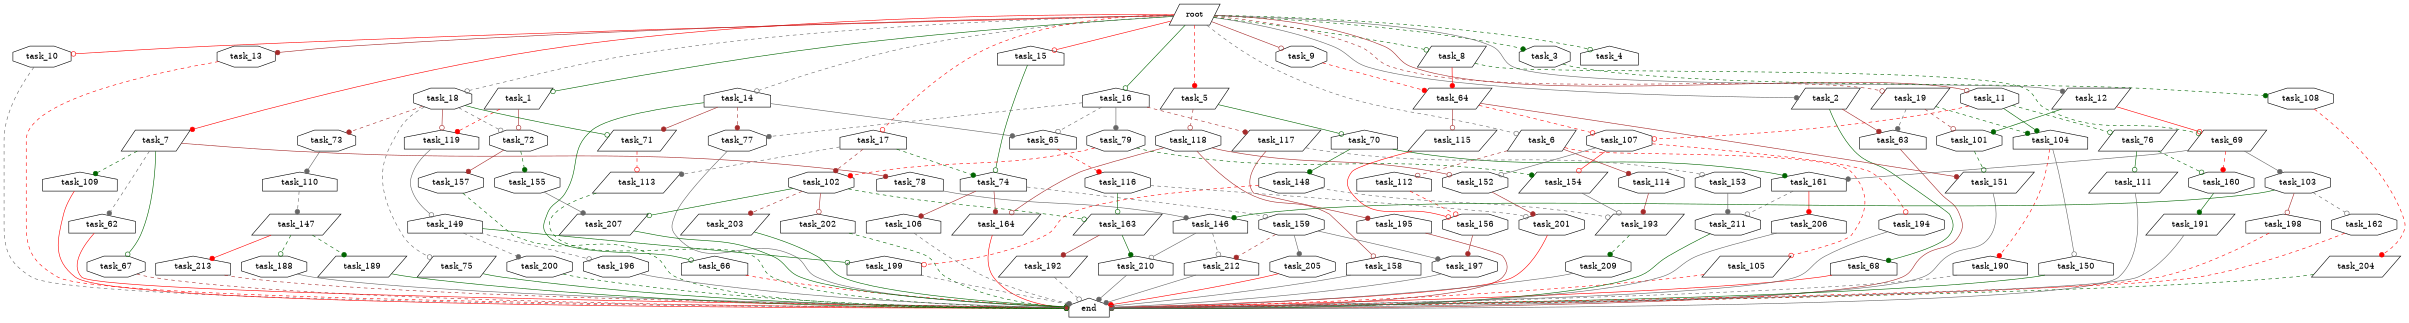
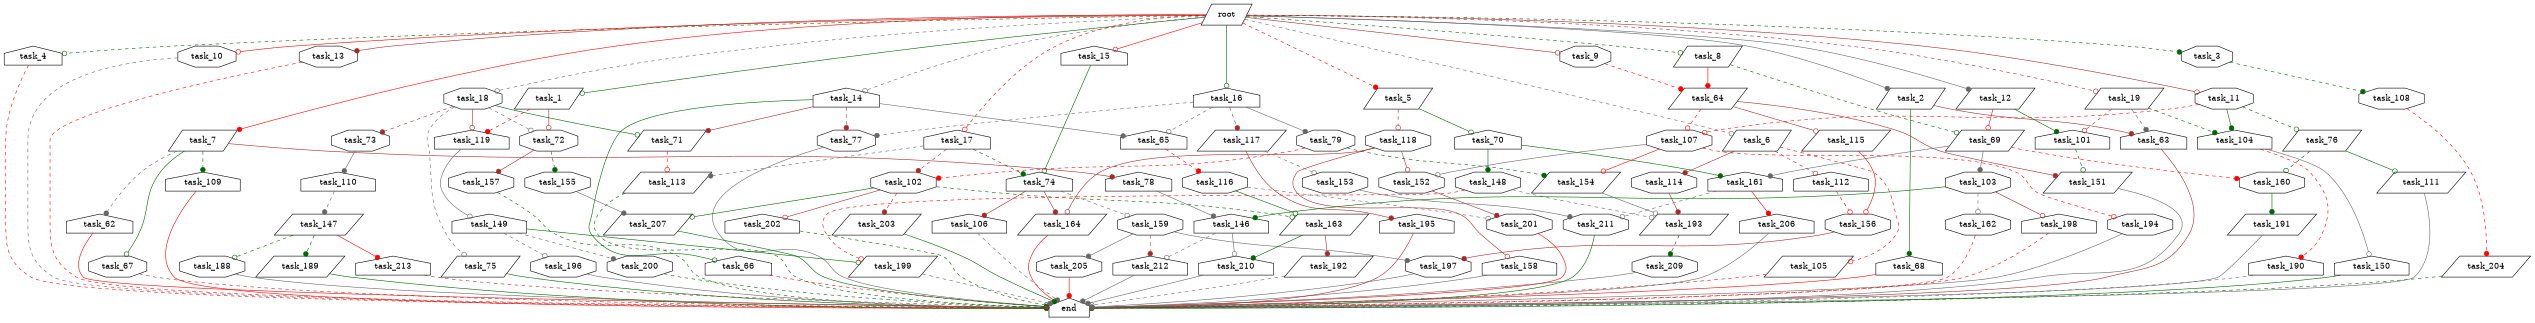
  digraph {
    node [shape=octagon]
    edge [arrowhead=odot color=gray40 style=solid]
    root [shape=parallelogram]
    task_1 [shape=parallelogram]
    task_2 [shape=parallelogram]
    task_3
    task_4 [shape=house]
    task_5 [shape=parallelogram]
    task_6 [shape=parallelogram]
    task_7 [shape=parallelogram]
    task_8 [shape=parallelogram]
    task_9
    task_10
    task_11
    task_12 [shape=parallelogram]
    task_13
    task_14 [shape=house]
    task_15 [shape=house]
    task_16 [shape=house]
    task_17 [shape=house]
    task_18
    task_19 [shape=parallelogram]
    task_72
    task_119 [shape=house]
    task_63 [shape=house]
    task_68 [shape=house]
    task_108
    end [shape=house]
    task_70 [shape=house]
    task_118
    task_105 [shape=parallelogram]
    task_112 [shape=house]
    task_114
    task_62 [shape=house]
    task_67
    task_78 [shape=house]
    task_109 [shape=house]
    task_64 [shape=parallelogram]
    task_69 [shape=parallelogram]
    task_76 [shape=parallelogram]
    task_104 [shape=house]
    task_107
-   task_101
+   task_101 [shape=house]
    task_65 [shape=house]
    task_66 [shape=house]
    task_71 [shape=parallelogram]
    task_77
    task_74 [shape=house]
    task_79
    task_117 [shape=parallelogram]
    task_102
    task_113 [shape=parallelogram]
    task_73
    task_75 [shape=parallelogram]
    task_155
    task_157
    task_149 [shape=house]
    task_204 [shape=parallelogram]
    task_161 [shape=house]
    task_148
    task_164 [shape=parallelogram]
    task_152
    task_158 [shape=house]
    task_156
    task_193 [shape=parallelogram]
    task_146 [shape=house]
    task_115 [shape=parallelogram]
    task_151 [shape=parallelogram]
    task_103
    task_160
    task_111 [shape=parallelogram]
    task_150 [shape=house]
    task_190 [shape=house]
    task_154 [shape=parallelogram]
    task_194
    task_116
    task_106 [shape=house]
    task_159
    task_153
    task_195 [shape=house]
    task_163 [shape=parallelogram]
    task_202 [shape=house]
    task_203 [shape=parallelogram]
    task_207 [shape=parallelogram]
    task_110 [shape=house]
    task_201
    task_162
    task_198 [shape=house]
    task_191 [shape=parallelogram]
    task_211
    task_206 [shape=house]
-   task_199 [shape=house]
+   task_199 [shape=parallelogram]
    task_147 [shape=parallelogram]
    task_212 [shape=house]
    task_197
    task_205
    task_210 [shape=house]
    task_192 [shape=parallelogram]
    task_188
    task_189 [shape=parallelogram]
    task_213 [shape=house]
    task_196
    task_200
    task_209
    root -> task_1 [color=darkgreen]
    root -> task_2 [arrowhead=dot]
    root -> task_3 [arrowhead=dot color=darkgreen style=dashed]
    root -> task_4 [color=darkgreen style=dashed]
    root -> task_5 [arrowhead=dot color=red style=dashed]
    root -> task_6 [style=dashed]
    root -> task_7 [arrowhead=dot color=red]
    root -> task_8 [color=darkgreen style=dashed]
    root -> task_9 [color=brown]
    root -> task_10 [color=red]
    root -> task_11 [color=brown]
    root -> task_12 [arrowhead=dot]
    root -> task_13 [arrowhead=dot color=brown]
    root -> task_14 [style=dashed]
    root -> task_15 [color=red]
    root -> task_16 [color=darkgreen]
    root -> task_17 [color=red style=dashed]
    root -> task_18 [style=dashed]
    root -> task_19 [color=brown style=dashed]
    task_1 -> task_72 [color=brown]
    task_1 -> task_119 [arrowhead=dot color=red style=dashed]
    task_2 -> task_63 [arrowhead=dot color=brown]
    task_2 -> task_68 [arrowhead=dot color=darkgreen]
    task_3 -> task_108 [arrowhead=dot color=darkgreen style=dashed]
+   task_4 -> end [color=red style=dashed]
    task_5 -> task_70 [color=darkgreen]
    task_5 -> task_118 [color=brown style=dashed]
    task_6 -> task_105 [color=red style=dashed]
    task_6 -> task_112 [color=brown style=dashed]
    task_6 -> task_114 [arrowhead=dot color=brown]
    task_7 -> task_62 [arrowhead=dot style=dashed]
    task_7 -> task_67 [color=darkgreen]
    task_7 -> task_78 [arrowhead=dot color=brown]
    task_7 -> task_109 [arrowhead=dot color=darkgreen style=dashed]
    task_8 -> task_64 [arrowhead=dot color=red]
    task_8 -> task_69 [color=darkgreen style=dashed]
    task_9 -> task_64 [arrowhead=dot color=red style=dashed]
    task_10 -> end [style=dashed]
    task_11 -> task_76 [color=darkgreen style=dashed]
    task_11 -> task_104 [arrowhead=dot color=darkgreen]
    task_11 -> task_107 [color=red style=dashed]
    task_12 -> task_69 [color=red]
    task_12 -> task_101 [arrowhead=dot color=darkgreen]
    task_13 -> end [color=red style=dashed]
    task_14 -> task_65 [arrowhead=dot]
    task_14 -> task_66 [color=darkgreen]
    task_14 -> task_71 [arrowhead=dot color=brown]
    task_14 -> task_77 [arrowhead=dot color=brown style=dashed]
    task_15 -> task_74 [color=darkgreen]
    task_16 -> task_65 [style=dashed]
    task_16 -> task_77 [arrowhead=dot style=dashed]
    task_16 -> task_79 [arrowhead=dot]
    task_16 -> task_117 [arrowhead=dot color=brown style=dashed]
    task_17 -> task_74 [arrowhead=dot color=darkgreen style=dashed]
    task_17 -> task_102 [arrowhead=dot color=brown style=dashed]
    task_17 -> task_113 [arrowhead=dot style=dashed]
    task_18 -> task_72 [style=dashed]
    task_18 -> task_119 [color=brown]
    task_18 -> task_71 [color=darkgreen]
    task_18 -> task_73 [arrowhead=dot color=brown style=dashed]
    task_18 -> task_75 [style=dashed]
    task_19 -> task_63 [arrowhead=dot style=dashed]
    task_19 -> task_104 [arrowhead=dot color=darkgreen style=dashed]
    task_19 -> task_101 [color=brown style=dashed]
    task_72 -> task_155 [arrowhead=dot color=darkgreen style=dashed]
    task_72 -> task_157 [arrowhead=dot color=brown]
    task_119 -> task_149
    task_63 -> end [color=brown]
    task_68 -> end [color=red]
    task_108 -> task_204 [arrowhead=dot color=red style=dashed]
    task_70 -> task_161 [arrowhead=dot color=darkgreen]
    task_70 -> task_148 [arrowhead=dot color=darkgreen]
    task_118 -> task_164 [color=brown]
    task_118 -> task_152 [color=brown]
    task_118 -> task_158 [color=brown]
    task_105 -> end [color=red style=dashed]
    task_112 -> task_156 [color=red style=dashed]
    task_114 -> task_193 [arrowhead=dot color=brown]
    task_62 -> end [arrowhead=dot color=red]
    task_67 -> end [arrowhead=dot color=brown style=dashed]
    task_78 -> task_146 [arrowhead=dot]
    task_109 -> end [arrowhead=dot color=red]
    task_64 -> task_107 [color=red style=dashed]
    task_64 -> task_115 [color=brown]
    task_64 -> task_151 [arrowhead=dot color=brown]
    task_69 -> task_161 [arrowhead=dot]
    task_69 -> task_103 [arrowhead=dot]
    task_69 -> task_160 [arrowhead=dot color=red style=dashed]
    task_76 -> task_160 [color=darkgreen style=dashed]
    task_76 -> task_111 [color=darkgreen]
    task_104 -> task_150
    task_104 -> task_190 [arrowhead=dot color=red style=dashed]
    task_107 -> task_152
    task_107 -> task_154 [color=red]
    task_107 -> task_194 [color=red style=dashed]
    task_101 -> task_151 [color=darkgreen style=dashed]
    task_65 -> task_116 [arrowhead=dot color=red style=dashed]
    task_66 -> end [color=red style=dashed]
    task_71 -> task_113 [color=red style=dashed]
    task_77 -> end
    task_74 -> task_164 [arrowhead=dot color=brown]
    task_74 -> task_106 [arrowhead=dot color=brown]
    task_74 -> task_159 [style=dashed]
    task_79 -> task_102 [arrowhead=dot color=red style=dashed]
    task_79 -> task_154 [arrowhead=dot color=darkgreen style=dashed]
    task_117 -> task_153 [style=dashed]
    task_117 -> task_195 [arrowhead=dot color=brown]
    task_102 -> task_163 [color=darkgreen style=dashed]
    task_102 -> task_202 [color=brown]
    task_102 -> task_203 [arrowhead=dot color=brown style=dashed]
    task_102 -> task_207 [color=darkgreen]
    task_113 -> end [color=darkgreen style=dashed]
    task_73 -> task_110 [arrowhead=dot]
    task_75 -> end [arrowhead=dot color=darkgreen]
    task_155 -> task_207 [arrowhead=dot]
    task_157 -> end [arrowhead=dot color=darkgreen style=dashed]
    task_149 -> task_199 [color=darkgreen]
    task_149 -> task_196 [style=dashed]
    task_149 -> task_200 [arrowhead=dot style=dashed]
    task_204 -> end [arrowhead=dot color=darkgreen style=dashed]
    task_161 -> task_211 [style=dashed]
    task_161 -> task_206 [arrowhead=dot color=red]
    task_148 -> task_193 [style=dashed]
    task_148 -> task_199 [color=red style=dashed]
    task_164 -> end [color=red]
    task_152 -> task_201 [arrowhead=dot color=brown]
    task_158 -> end [arrowhead=dot]
    task_156 -> task_197 [arrowhead=dot color=brown]
    task_193 -> task_209 [arrowhead=dot color=darkgreen style=dashed]
    task_146 -> task_212 [style=dashed]
    task_146 -> task_210
    task_115 -> task_156 [color=red]
    task_151 -> end
    task_103 -> task_146 [arrowhead=dot color=darkgreen]
    task_103 -> task_162 [style=dashed]
    task_103 -> task_198 [color=brown]
    task_160 -> task_191 [arrowhead=dot color=darkgreen]
    task_111 -> end [arrowhead=dot]
    task_150 -> end [color=darkgreen]
    task_190 -> end [style=dashed]
    task_154 -> task_193
    task_194 -> end [arrowhead=dot]
    task_116 -> task_163 [color=darkgreen]
    task_116 -> task_201 [style=dashed]
    task_106 -> end [arrowhead=dot style=dashed]
    task_159 -> task_212 [arrowhead=dot color=brown style=dashed]
    task_159 -> task_197 [arrowhead=dot]
    task_159 -> task_205 [arrowhead=dot]
    task_153 -> task_211 [arrowhead=dot]
    task_195 -> end [arrowhead=dot color=brown]
    task_163 -> task_210 [arrowhead=dot color=darkgreen]
    task_163 -> task_192 [arrowhead=dot color=brown]
    task_202 -> end [color=darkgreen style=dashed]
    task_203 -> end [arrowhead=dot color=darkgreen]
    task_207 -> end [color=darkgreen]
    task_110 -> task_147 [arrowhead=dot style=dashed]
    task_201 -> end [arrowhead=dot color=red]
    task_162 -> end [arrowhead=dot color=red style=dashed]
    task_198 -> end [color=red style=dashed]
    task_191 -> end
    task_211 -> end [color=darkgreen]
    task_206 -> end
    task_199 -> end [arrowhead=dot style=dashed]
    task_147 -> task_188 [color=darkgreen style=dashed]
    task_147 -> task_189 [arrowhead=dot color=darkgreen style=dashed]
    task_147 -> task_213 [arrowhead=dot color=red]
    task_212 -> end [arrowhead=dot]
    task_197 -> end [arrowhead=dot]
    task_205 -> end [arrowhead=dot color=red]
    task_210 -> end [arrowhead=dot]
    task_192 -> end [style=dashed]
    task_188 -> end
    task_189 -> end [color=darkgreen]
    task_213 -> end [arrowhead=dot color=brown style=dashed]
    task_196 -> end
    task_200 -> end [color=darkgreen style=dashed]
    task_209 -> end
  }
